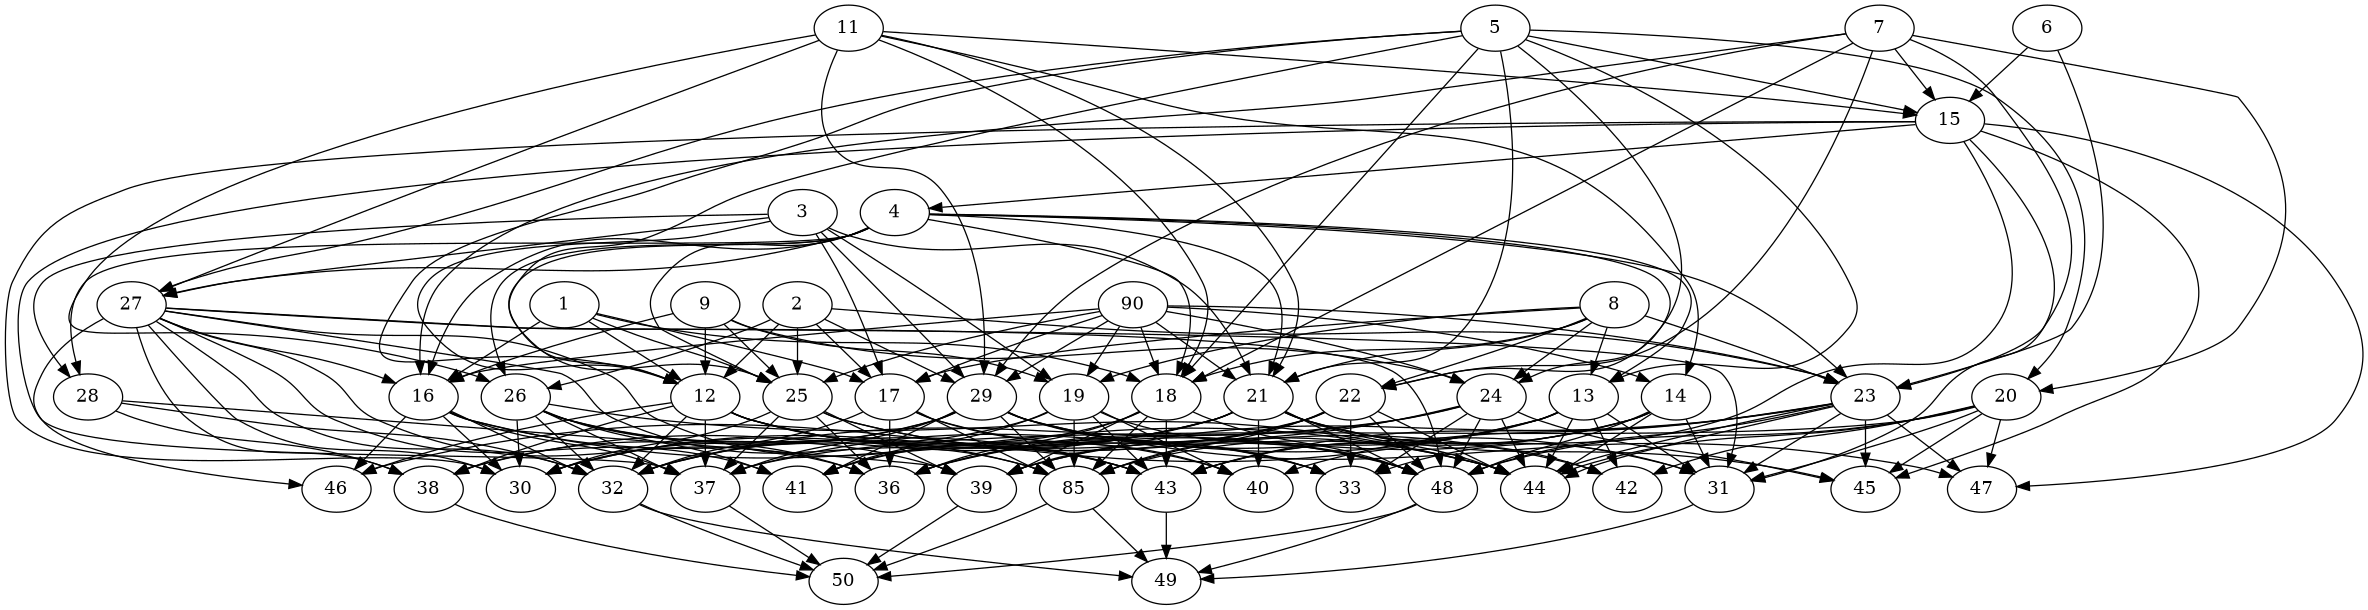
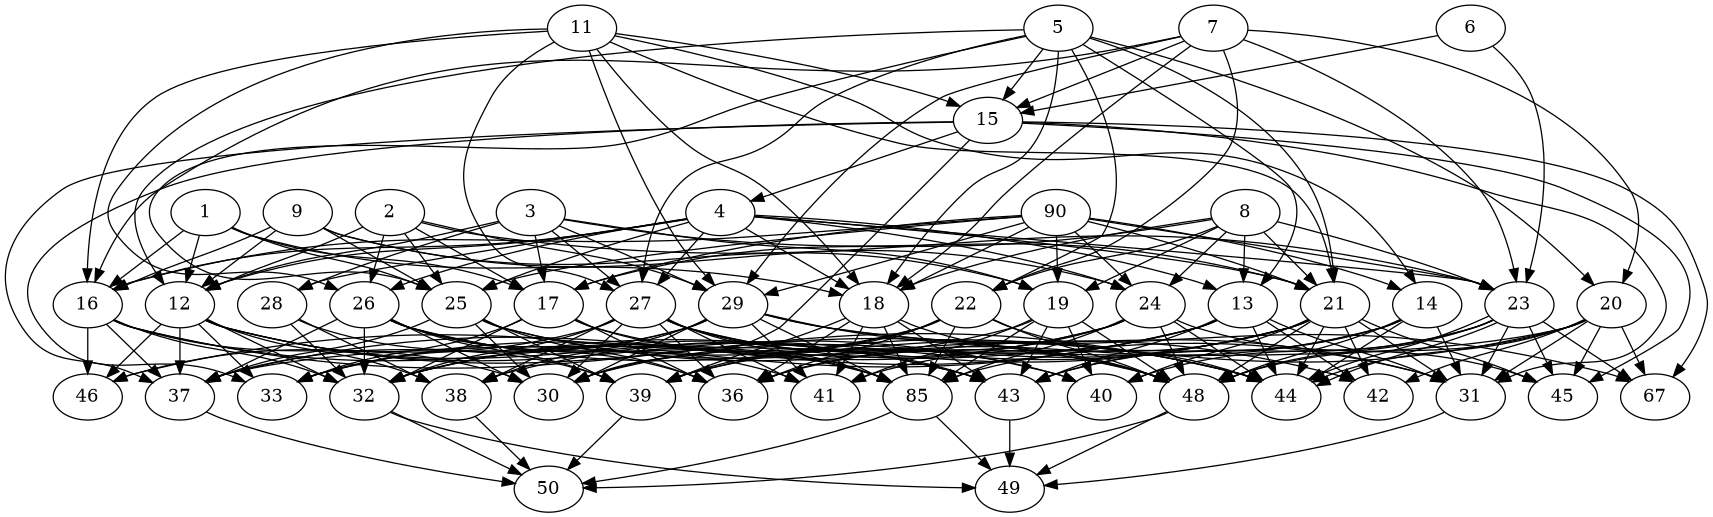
  digraph {
    node [alpha=0.05]
    1 [expect_size=37210112]
    12 [expect_size=48823296]
    16 [alpha=0.02 expect_size=25914368]
    17 [alpha=0.18 expect_size=12204032]
    18 [alpha=0.00 expect_size=24475648]
    25 [alpha=0.01 expect_size=13597696]
    32 [alpha=0.11 expect_size=44686336]
    33 [alpha=0.01 expect_size=16641024]
    37 [alpha=0.16 expect_size=35014656]
    38 [alpha=0.00 expect_size=43128832]
    40 [alpha=0.11 expect_size=30445568]
    43 [alpha=0.03 expect_size=22449152]
    46 [alpha=0.09 expect_size=43938816]
    48 [alpha=0.13 expect_size=32976896]
    44 [alpha=0.15 expect_size=25935872]
    30 [alpha=0.07 expect_size=27876352]
    n17 [alpha=0.06 expect_size=11446272 label=85]
    36 [alpha=0.20 expect_size=13569024]
    39 [alpha=0.17 expect_size=13040640]
    41 [expect_size=45815808]
    42 [alpha=0.14 expect_size=44352512]
    49 [alpha=0.18 expect_size=33757184]
    50 [alpha=0.12 expect_size=26795008]
    2 [alpha=0.01 expect_size=41373696]
    23 [alpha=0.08 expect_size=51236864]
    26 [alpha=0.09 expect_size=9056256]
    29 [alpha=0.07 expect_size=9293824]
    31 [alpha=0.19 expect_size=13289472]
    45 [alpha=0.11 expect_size=29485056]
-   47 [alpha=0.10 expect_size=42782720]
+   47 [alpha=0.10 expect_size=42782720 label=67]
    3 [alpha=0.10 expect_size=16691200]
    19 [alpha=0.08 expect_size=34102272]
    21 [alpha=0.13 expect_size=6782976]
    27 [alpha=0.03 expect_size=14015488]
    28 [alpha=0.07 expect_size=8880128]
    4 [alpha=0.15 expect_size=11377664]
    13 [alpha=0.04 expect_size=51072000]
    24 [alpha=0.10 expect_size=14365696]
    15 [alpha=0.18 expect_size=16082944]
    5 [alpha=0.04 expect_size=25563136]
    20 [alpha=0.14 expect_size=44956672]
    22 [alpha=0.08 expect_size=40481792]
    6 [alpha=0.14 expect_size=46101504]
    7 [expect_size=19775488]
    8 [alpha=0.04 expect_size=27555840]
    9 [expect_size=43752448]
    n47 [alpha=0.04 expect_size=50085888 label=90]
    14 [alpha=0.20 expect_size=27101184]
    11 [alpha=0.14 expect_size=37628928]
    1 -> 12
    1 -> 16
    1 -> 17
    1 -> 18
    1 -> 25
    12 -> 32
    12 -> 33
    12 -> 37
    12 -> 38
    12 -> 40
    12 -> 43
    12 -> 46
    12 -> 48
    16 -> 32
    16 -> 37
    16 -> 43
    16 -> 46
    16 -> 44
    16 -> 30
    17 -> 32
    17 -> 33
    17 -> 40
    17 -> n17
    17 -> 36
    18 -> 43
    18 -> 48
    18 -> n17
    18 -> 36
    18 -> 39
    18 -> 41
    25 -> 37
    25 -> 44
    25 -> 30
    25 -> 36
    25 -> 39
    25 -> 42
    32 -> 49
    32 -> 50
    37 -> 50
    38 -> 50
    43 -> 49
    48 -> 49
    48 -> 50
    n17 -> 49
    n17 -> 50
    39 -> 50
    2 -> 12
    2 -> 17
    2 -> 25
    2 -> 23
    2 -> 26
    2 -> 29
    23 -> 40
    23 -> 43
    23 -> 48
    23 -> 44
    23 -> 44
-   23 -> 39
+   20 -> 39
    23 -> 31
    23 -> 45
    23 -> 47
    26 -> 32
    26 -> 37
    26 -> 44
    26 -> 30
    26 -> n17
    26 -> 36
    26 -> 39
    26 -> 41
    29 -> 33
    29 -> 37
    29 -> 38
    29 -> 48
    29 -> 30
    29 -> n17
    29 -> 41
    29 -> 31
    29 -> 47
    31 -> 49
    3 -> 12
    3 -> 17
    3 -> 29
    3 -> 19
    3 -> 21
    3 -> 27
    3 -> 28
    19 -> 32
    19 -> 40
    19 -> 43
    19 -> 48
    19 -> n17
    19 -> 41
    21 -> 32
    21 -> 38
    21 -> 40
    21 -> 48
    21 -> 44
    21 -> 30
    21 -> 41
    21 -> 42
    21 -> 31
    21 -> 45
    27 -> 32
    27 -> 38
    27 -> 43
    27 -> 46
    27 -> 48
    27 -> 30
    27 -> n17
    27 -> 36
    27 -> 41
    27 -> 31
    28 -> 32
    28 -> 38
    28 -> 39
    4 -> 12
    4 -> 16
    4 -> 18
    4 -> 25
    4 -> 23
    4 -> 26
    4 -> 21
    4 -> 27
    4 -> 28
    4 -> 13
    4 -> 24
    13 -> 37
    13 -> 43
    13 -> 46
    13 -> 44
    13 -> 39
    13 -> 42
    13 -> 31
    24 -> 32
    24 -> 33
    24 -> 48
    24 -> 44
    24 -> n17
    24 -> 36
    24 -> 45
    15 -> 33
    15 -> 37
    15 -> 30
    15 -> 31
    15 -> 45
    15 -> 47
    15 -> 4
    5 -> 12
    5 -> 18
    5 -> 25
    5 -> 21
    5 -> 27
    5 -> 13
    5 -> 15
    5 -> 20
    5 -> 22
    20 -> 37
    20 -> 48
    20 -> 44
    20 -> 42
    20 -> 31
    20 -> 45
    20 -> 47
    22 -> 33
    22 -> 48
    22 -> 44
    22 -> 30
    22 -> n17
    22 -> 36
    22 -> 39
    6 -> 23
    6 -> 15
    7 -> 16
    7 -> 18
    7 -> 23
    7 -> 29
    7 -> 15
    7 -> 20
    7 -> 22
    8 -> 17
    8 -> 18
    8 -> 23
    8 -> 19
    8 -> 21
    8 -> 13
    8 -> 24
    8 -> 22
    9 -> 12
    9 -> 16
    9 -> 25
    9 -> 19
    9 -> 24
    n47 -> 16
    n47 -> 17
    n47 -> 18
    n47 -> 25
    n47 -> 23
    n47 -> 29
    n47 -> 19
    n47 -> 21
    n47 -> 24
    n47 -> 14
    14 -> 43
    14 -> 48
    14 -> 44
    14 -> n17
    14 -> 36
    14 -> 31
-   27 -> 16
+   11 -> 16
    11 -> 18
    11 -> 26
    11 -> 29
    11 -> 21
    11 -> 27
    11 -> 15
    11 -> 14
  }
